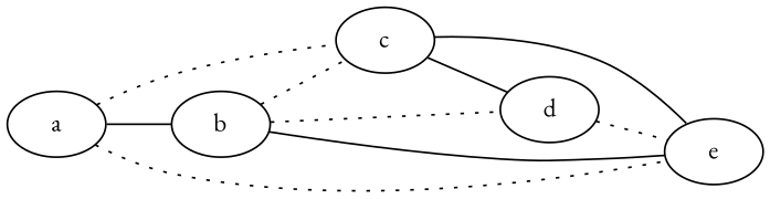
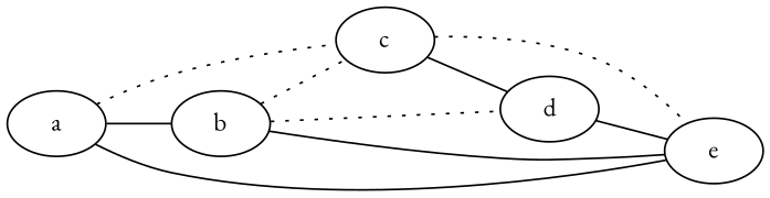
  graph {
    fontname="EB Garamond"
    rankdir=LR
    node [fontname="EB Garamond"]
    edge [fontname="EB Garamond" style=dotted]
    a
    c
    e
    b
    d
    a -- c
-   a -- e
+   a -- e [style=""]
    a -- b [style=""]
-   c -- e [style=solid]
+   c -- e
    c -- d [style=""]
    b -- c
    b -- e [style=solid]
    b -- d
-   d -- e
+   d -- e [style=solid]
  }
